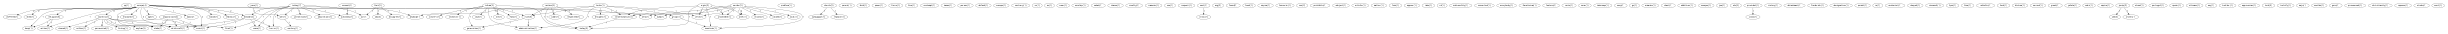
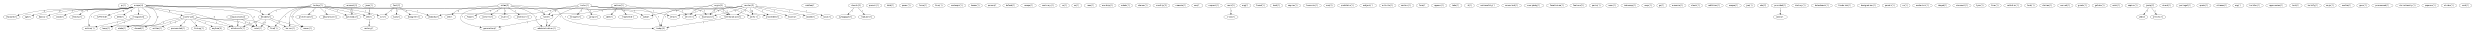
  digraph {
    fontname="Roboto Mono"
    node [fontname="Roboto Mono"]
    edge [fontname="Roboto Mono"]
    n1 [label="pp(1)"]
    n2 [label="inquisition(2)"]
    n3 [label="stake(1)"]
    n4 [label="witchcraft(1)"]
    n5 [label="exist(1)"]
    n6 [label="problem(1)"]
    n7 [label="church(2)"]
    n8 [label="synagogue(1)"]
    n9 [label="replace(1)"]
    n10 [label="parent(1)"]
    n11 [label="ibid(1)"]
    n12 [label="power(1)"]
    n13 [label="force(1)"]
    n14 [label="live(1)"]
    n15 [label="contempt(1)"]
    n16 [label="human(1)"]
    n17 [label="person(1)"]
    n18 [label="nation(2)"]
    n19 [label="came(1)"]
    n20 [label="respected(1)"]
    n21 [label="today(3)"]
    n22 [label="rule(5)"]
    n23 [label="generation(1)"]
    n24 [label="administration(1)"]
    n25 [label="defend(1)"]
    n26 [label="escape(1)"]
    n27 [label="contrary(1)"]
    n28 [label="vs(1)"]
    n29 [label="su(1)"]
    n30 [label="case(1)"]
    n31 [label="worship(1)"]
    n32 [label="sahak(1)"]
    n33 [label="serdar(2)"]
    n34 [label="zuma(1)"]
    n35 [label="exists(1)"]
    n36 [label="sera(1)"]
    n37 [label="closed(1)"]
    n38 [label="soul(1)"]
    n39 [label="work(1)"]
    n40 [label="proceeded(1)"]
    n41 [label="mountain(1)"]
    n42 [label="serve(1)"]
    n43 [label="extermination(1)"]
    n44 [label="ohanus(1)"]
    n45 [label="cruelty(2)"]
    n46 [label="romania(1)"]
    n47 [label="europe(4)"]
    n48 [label="country(3)"]
    n49 [label="enjoyed(1)"]
    n50 [label="age(1)"]
    n51 [label="religion(5)"]
    n52 [label="basis(1)"]
    n53 [label="blood(1)"]
    n54 [label="became(2)"]
    n55 [label="enmity(1)"]
    n56 [label="differed(1)"]
    n57 [label="action(1)"]
    n58 [label="shed(1)"]
    n59 [label="keep(1)"]
    n60 [label="chased(1)"]
    n61 [label="sultan(1)"]
    n62 [label="persecuted(1)"]
    n63 [label="living(1)"]
    n64 [label="asylum(3)"]
    n65 [label="find(1)"]
    n66 [label="scene(1)"]
    n67 [label="terror(1)"]
    n68 [label="use(1)"]
    n69 [label="respect(1)"]
    n70 [label="sect(2)"]
    n71 [label="cross(1)"]
    n72 [label="eng(2)"]
    n73 [label="found(1)"]
    n74 [label="land(1)"]
    n75 [label="smyrna(1)"]
    n76 [label="loncaric(1)"]
    n77 [label="non(2)"]
    n78 [label="prohibits(1)"]
    n79 [label="subject(1)"]
    n80 [label="article(1)"]
    n81 [label="matter(1)"]
    n82 [label="form(1)"]
    n83 [label="appear(1)"]
    n84 [label="take(1)"]
    n85 [label="rd(1)"]
    n86 [label="fact(2)"]
    n87 [label="law(2)"]
    n88 [label="disagree(1)"]
    n89 [label="air(1)"]
    n90 [label="nationality(1)"]
    n91 [label="converted(1)"]
    n92 [label="everybody(1)"]
    n93 [label="fanaticism(1)"]
    n94 [label="feature(2)"]
    n95 [label="paris(1)"]
    n96 [label="none(1)"]
    n97 [label="iminnnap(1)"]
    n98 [label="uucp(1)"]
    n99 [label="go(1)"]
    n100 [label="islam(2)"]
    n101 [label="clue(1)"]
    n102 [label="flaw(1)"]
    n103 [label="convert(1)"]
    n104 [label="ancestor(1)"]
    n105 [label="one(1)"]
    n106 [label="brought(1)"]
    n107 [label="armenia(1)"]
    n108 [label="chant(1)"]
    n109 [label="addition(1)"]
    n110 [label="mosque(1)"]
    n111 [label="jew(1)"]
    n112 [label="edu(2)"]
    n113 [label="provided(1)"]
    n114 [label="calls(1)"]
    n115 [label="argic(2)"]
    n116 [label="history(1)"]
    n117 [label="detachment(1)"]
    n118 [label="frederick(1)"]
    n119 [label="designation(1)"]
    n120 [label="account(3)"]
    n121 [label="autonomy(1)"]
    n122 [label="permit(1)"]
    n123 [label="turkey(7)"]
    n124 [label="protection(1)"]
    n125 [label="adjuration(1)"]
    n126 [label="see(1)"]
    n127 [label="anybody(1)"]
    n128 [label="century(1)"]
    n129 [label="re(1)"]
    n130 [label="eucharist(1)"]
    n131 [label="obeyed(1)"]
    n132 [label="ciocanel(1)"]
    n133 [label="lyon(1)"]
    n134 [label="line(1)"]
    n135 [label="catholic(1)"]
    n136 [label="luck(1)"]
    n137 [label="dictum(1)"]
    n138 [label="served(1)"]
    n139 [label="greek(1)"]
    n140 [label="galata(1)"]
    n141 [label="eski(1)"]
    n142 [label="empire(1)"]
    n143 [label="josip(2)"]
    n144 [label="umd(2)"]
    n145 [label="writes(1)"]
    n146 [label="stand(1)"]
    n147 [label="portugal(1)"]
    n148 [label="spain(1)"]
    n149 [label="turks(1)"]
    n150 [label="group(1)"]
    n151 [label="ottoman(1)"]
    n152 [label="way(1)"]
    n153 [label="turkler(1)"]
    n154 [label="appressian(1)"]
    n155 [label="turk(3)"]
    n156 [label="jews(1)"]
    n157 [label="turkify(1)"]
    n158 [label="mojo(1)"]
    n159 [label="muslim(1)"]
    n160 [label="gore(1)"]
    n161 [label="pronounced(1)"]
    n162 [label="christianity(1)"]
    n163 [label="popescu(1)"]
    n164 [label="stroke(1)"]
    n165 [label="word(1)"]
-   n2 -> n3 [label=1]
    n2 -> n4 [label=1]
    n2 -> n5 [label=1]
    n7 -> n8 [label=1]
    n7 -> n9 [label=1]
    n18 -> n19 [label=1]
    n18 -> n20 [label=1]
    n18 -> n21 [label=1]
    n18 -> n22 [label=1]
    n22 -> n23 [label=1]
    n22 -> n24 [label=1]
    n33 -> n34 [label=1]
    n33 -> n35 [label=1]
    n33 -> n36 [label=1]
    n33 -> n37 [label=1]
    n33 -> n38 [label=1]
    n33 -> n39 [label=9]
    n33 -> n40 [label=1]
    n33 -> n41 [label=1]
    n33 -> n42 [label=1]
    n33 -> n43 [label=1]
    n43 -> n21 [label=1]
    n47 -> n3 [label=2]
    n47 -> n4 [label=2]
    n47 -> n5 [label=2]
    n47 -> n34 [label=1]
    n47 -> n36 [label=1]
    n47 -> n48 [label=2]
    n47 -> n49 [label=2]
    n47 -> n50 [label=2]
    n47 -> n51 [label=1]
    n47 -> n52 [label=1]
    n47 -> n53 [label=2]
    n47 -> n54 [label=2]
    n47 -> n55 [label=1]
    n47 -> n56 [label=2]
    n47 -> n57 [label=1]
    n47 -> n58 [label=2]
    n47 -> n59 [label=1]
    n48 -> n3 [label=1]
    n48 -> n4 [label=1]
    n48 -> n5 [label=1]
    n48 -> n60 [label=1]
    n48 -> n61 [label=1]
    n48 -> n62 [label=1]
    n48 -> n63 [label=1]
    n48 -> n64 [label=1]
    n48 -> n65 [label=1]
    n51 -> n57 [label=1]
    n51 -> n59 [label=1]
    n54 -> n4 [label=1]
    n54 -> n5 [label=1]
    n54 -> n66 [label=1]
    n54 -> n67 [label=1]
    n70 -> n71 [label=1]
    n86 -> n87 [label=1]
    n86 -> n88 [label=1]
    n86 -> n89 [label=1]
    n100 -> n21 [label=1]
    n100 -> n22 [label=1]
    n100 -> n23 [label=1]
    n100 -> n24 [label=1]
    n100 -> n101 [label=1]
    n100 -> n102 [label=1]
    n100 -> n103 [label=1]
    n100 -> n104 [label=1]
    n100 -> n105 [label=2]
    n113 -> n114 [label=1]
    n115 -> n21 [label=1]
    n115 -> n39 [label=1]
    n115 -> n40 [label=1]
    n115 -> n41 [label=1]
    n115 -> n42 [label=1]
    n115 -> n43 [label=1]
    n120 -> n121 [label=1]
    n123 -> n54 [label=1]
    n123 -> n65 [label=1]
    n123 -> n66 [label=1]
    n123 -> n67 [label=1]
    n123 -> n89 [label=1]
    n123 -> n121 [label=1]
    n123 -> n124 [label=1]
    n123 -> n125 [label=1]
    n123 -> n126 [label=1]
    n123 -> n127 [label=1]
    n126 -> n128 [label=1]
    n143 -> n144 [label=1]
    n143 -> n145 [label=1]
    n149 -> n22 [label=2]
    n149 -> n24 [label=1]
-   n150 -> n41 [label=1]
+   n149 -> n41 [label=1]
    n149 -> n42 [label=1]
    n149 -> n43 [label=1]
    n149 -> n106 [label=1]
    n149 -> n127 [label=1]
    n149 -> n150 [label=1]
    n156 -> n126 [label=1]
  }
